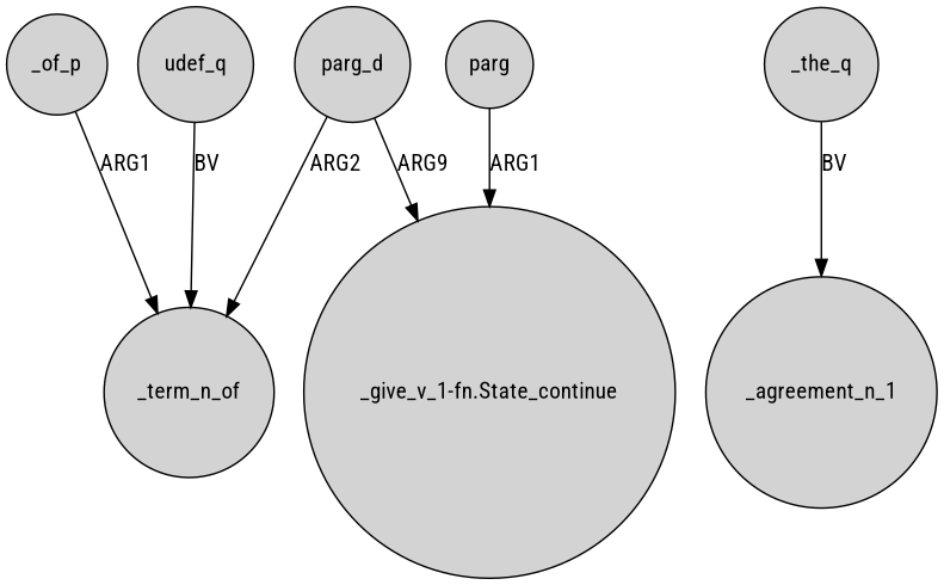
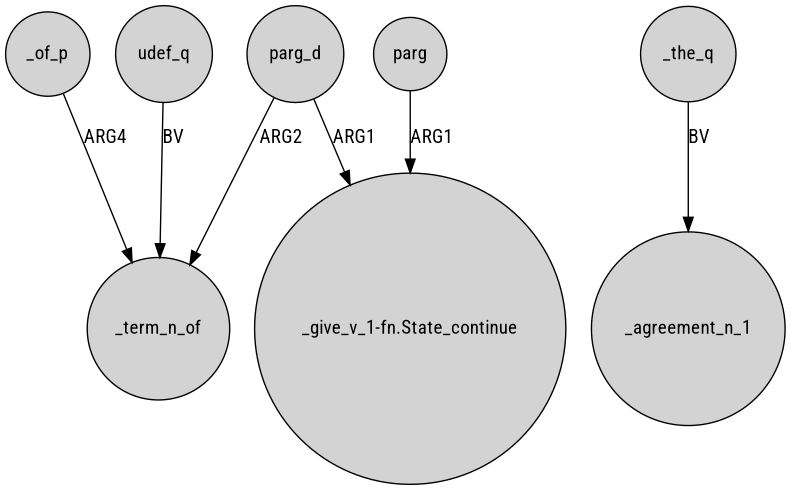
  digraph {
    fontname="Roboto Condensed"
    node [fontname="Roboto Condensed" shape=circle style=filled]
    edge [fontname="Roboto Condensed"]
    _of_p
    _term_n_of
    _the_q
    _agreement_n_1
    udef_q
    parg_d
    "_give_v_1-fn.State_continue"
    n8 [label=parg]
-   _of_p -> _term_n_of [label=ARG1]
+   _of_p -> _term_n_of [label=ARG4]
    _the_q -> _agreement_n_1 [label=BV]
    udef_q -> _term_n_of [label=BV]
    parg_d -> _term_n_of [label=ARG2]
-   parg_d -> "_give_v_1-fn.State_continue" [label=ARG9]
+   parg_d -> "_give_v_1-fn.State_continue" [label=ARG1]
    n8 -> "_give_v_1-fn.State_continue" [label=ARG1]
  }
